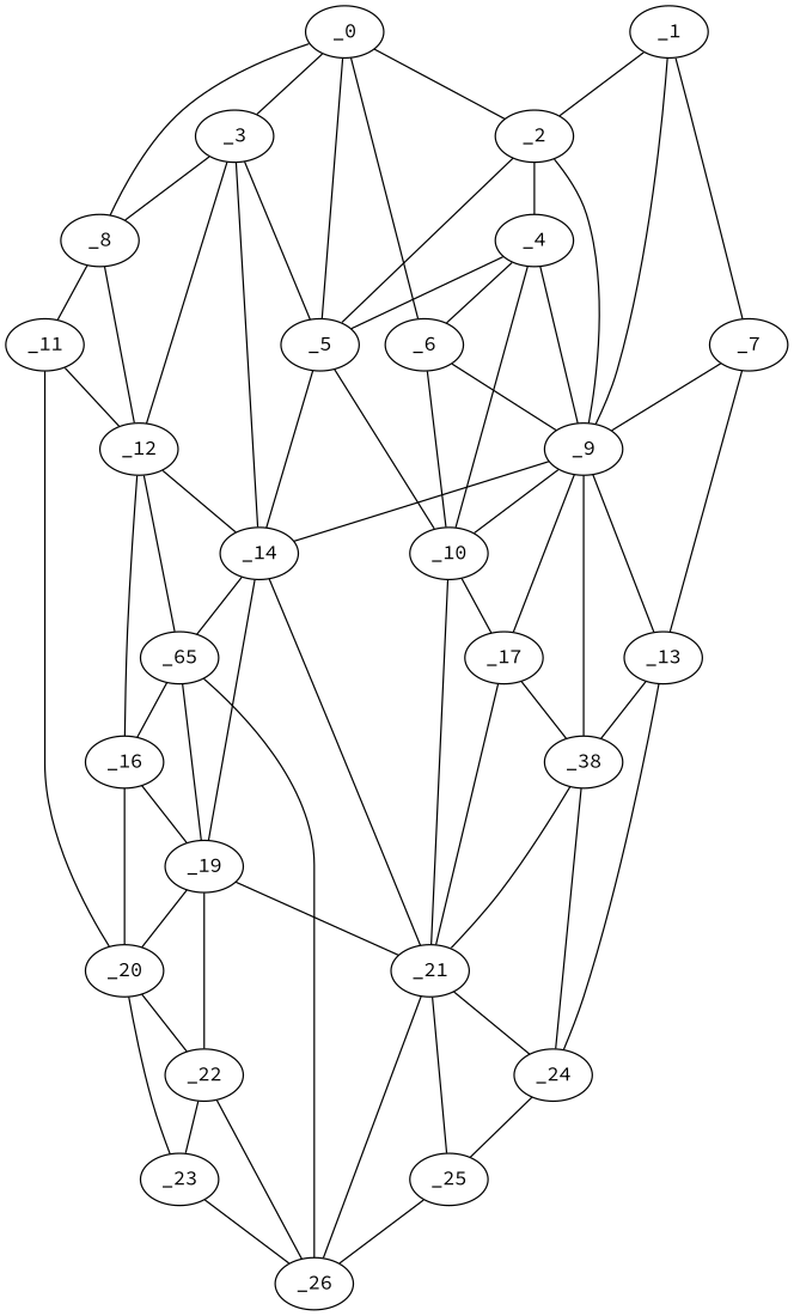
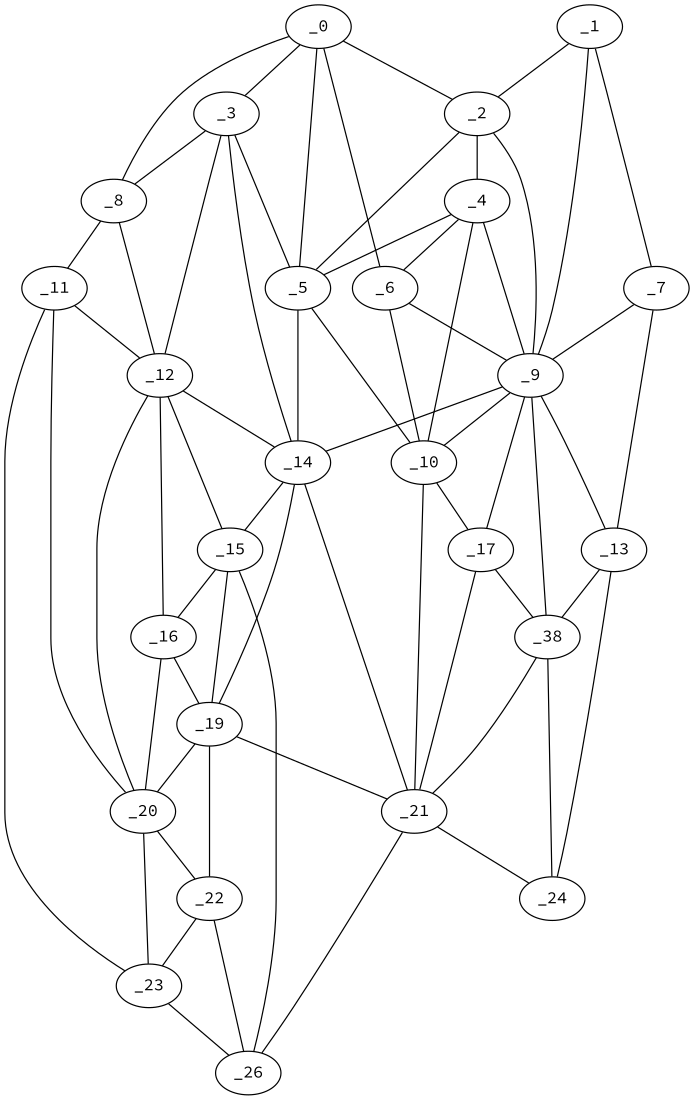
  graph {
    fontname="Source Code Pro"
    node [fontname="Source Code Pro" x=37 y=112]
    edge [fontname="Source Code Pro" valence=2]
    _0 [x=36 y=60]
    _2 [y=26]
    _3 [x=40 y=69]
    _5 [x=43 y=53]
    _8 [x=51]
    _6 [x=47 y=30]
    _1 [y=8]
    _7 [x=50 y=3]
    _9 [x=52 y=21]
    _4 [x=42 y=30]
    _12 [x=56 y=103]
    _14 [x=62 y=87]
    _10 [x=55 y=37]
    _11 [x=55 y=122]
    _13 [x=61 y=5]
    _17 [x=66 y=23]
    n17 [label=_38 x=68 y=12]
    _20 [x=77]
-   _15 [x=63 y=93 label=_65]
+   _15 [x=63 y=93]
    _16 [x=63 y=100]
    _21 [x=80 y=29]
    _19 [x=76 y=99]
    _23 [x=81 y=121]
    _24 [x=85 y=13]
    _22 [x=80 y=102]
    _26 [x=97 y=23]
-   _25 [x=93 y=16]
    _0 -- _2
    _0 -- _3 [valence=1]
    _0 -- _5
    _0 -- _8 [valence=1]
    _0 -- _6 [valence=1]
    _2 -- _5
    _2 -- _9
    _2 -- _4 [valence=1]
    _3 -- _5
    _3 -- _8 [valence=1]
    _3 -- _12
    _3 -- _14 [valence=1]
    _5 -- _14
    _5 -- _10
    _8 -- _12
    _8 -- _11 [valence=1]
    _6 -- _9
    _6 -- _10
    _1 -- _2
    _1 -- _7 [valence=1]
    _1 -- _9
    _7 -- _9
    _7 -- _13 [valence=1]
    _9 -- _14
    _9 -- _10 [valence=1]
    _9 -- _13 [valence=1]
    _9 -- _17 [valence=1]
    _9 -- n17
    _4 -- _5
    _4 -- _6 [valence=1]
    _4 -- _9
    _4 -- _10 [valence=1]
    _12 -- _14 [valence=1]
+   _12 -- _20
    _12 -- _15 [valence=1]
    _12 -- _16
    _14 -- _15
    _14 -- _21
    _14 -- _19 [valence=1]
    _10 -- _17 [valence=1]
    _10 -- _21
    _11 -- _12 [valence=1]
    _11 -- _20
+   _11 -- _23 [valence=1]
    _13 -- n17
    _13 -- _24 [valence=1]
    _17 -- n17
    _17 -- _21
    n17 -- _21 [valence=1]
    n17 -- _24
    _20 -- _23
    _20 -- _22
    _15 -- _16
    _15 -- _19 [valence=1]
    _15 -- _26
    _16 -- _20
    _16 -- _19
    _21 -- _24
    _21 -- _26
-   _21 -- _25 [valence=1]
    _19 -- _20
    _19 -- _21
    _19 -- _22 [valence=1]
    _23 -- _26 [valence=1]
-   _24 -- _25 [valence=1]
    _22 -- _23
    _22 -- _26 [valence=1]
-   _25 -- _26 [valence=1]
  }
